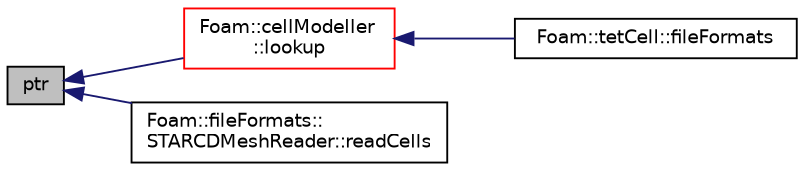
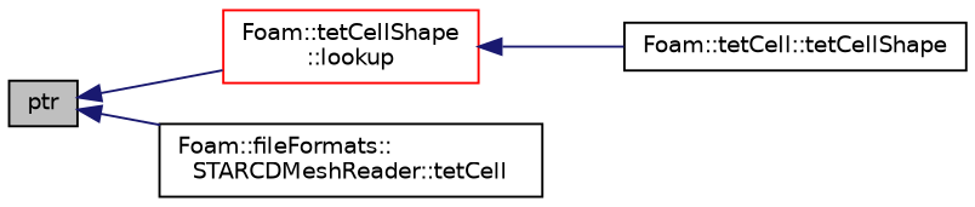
  digraph {
    rankdir=LR
    node [color=black fontname=Helvetica fontsize=10 shape=record]
    edge [color=midnightblue dir=back fontname=Helvetica fontsize=10 labelfontname=Helvetica labelfontsize=10 style=solid]
    n1 [fillcolor=grey75 fontcolor=black height=0.2 label=ptr style=filled width=0.4]
-   n2 [color=red height=0.2 label="Foam::cellModeller\l::lookup" width=0.4]
-   n3 [height=0.2 label="Foam::fileFormats::\lSTARCDMeshReader::readCells" width=0.4]
-   n4 [height=0.2 label="Foam::tetCell::fileFormats" width=0.4]
+   n2 [color=red height=0.2 label="Foam::tetCellShape\l::lookup" width=0.4]
+   n3 [height=0.2 label="Foam::fileFormats::\lSTARCDMeshReader::tetCell" width=0.4]
+   n4 [height=0.2 label="Foam::tetCell::tetCellShape" width=0.4]
    n1 -> n2
    n1 -> n3
    n2 -> n4
  }
